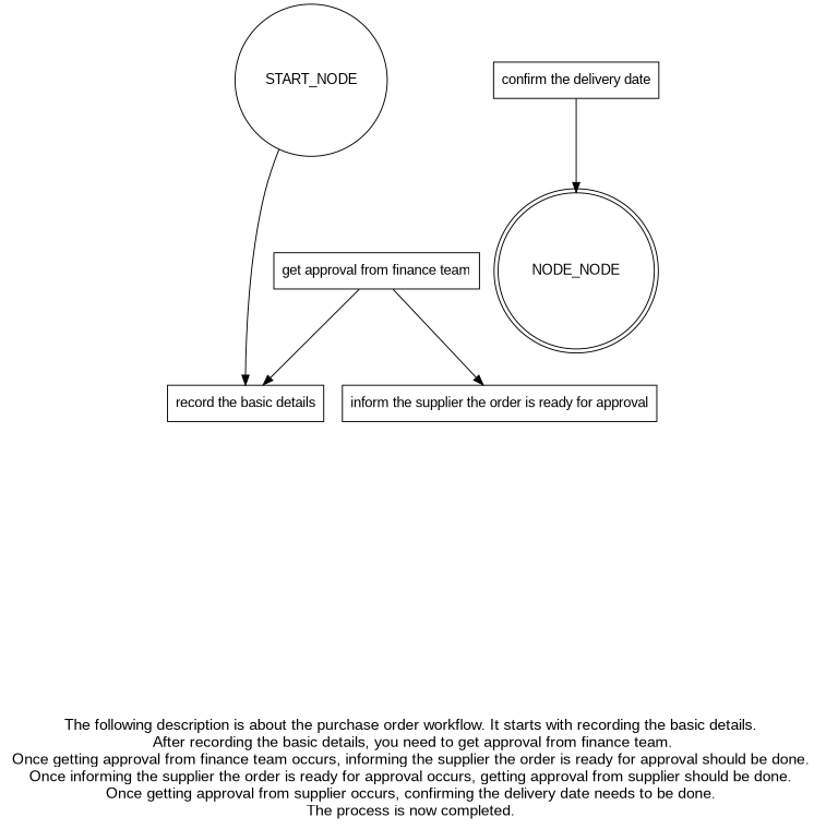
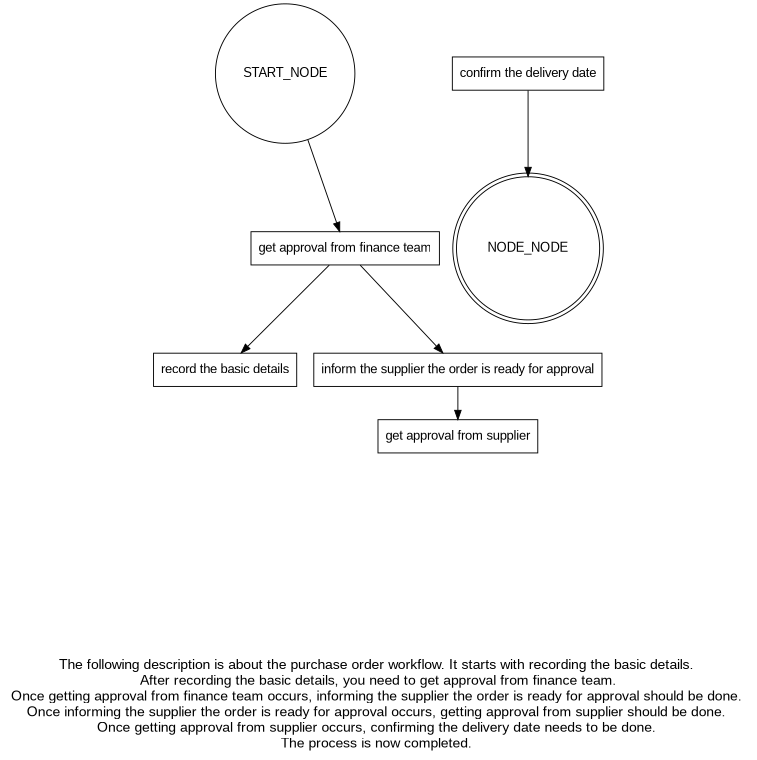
  digraph {
    fontname="Liberation Sans"
    fontsize=15
    label="\n\n\nThe following description is about the purchase order workflow. It starts with recording the basic details. \nAfter recording the basic details, you need to get approval from finance team.\nOnce getting approval from finance team occurs, informing the supplier the order is ready for approval should be done. \nOnce informing the supplier the order is ready for approval occurs, getting approval from supplier should be done. \nOnce getting approval from supplier occurs, confirming the delivery date needs to be done. \nThe process is now completed. \n"
    rankdir=TB
    node [fontname="Liberation Sans" shape=box]
    edge [fontname="Liberation Sans"]
    "record the basic details"
    "get approval from finance team"
    "inform the supplier the order is ready for approval"
+   "get approval from supplier"
    "confirm the delivery date"
    n6 [label=NODE_NODE shape=doublecircle width=0.2]
    START_NODE [shape=circle width=0.3]
    subgraph sub_1 {
      "record the basic details"
      "get approval from finance team"
      "inform the supplier the order is ready for approval"
+     "get approval from supplier"
      "confirm the delivery date"
    }
    "get approval from finance team" -> "record the basic details"
    "get approval from finance team" -> "inform the supplier the order is ready for approval"
+   "inform the supplier the order is ready for approval" -> "get approval from supplier"
    "confirm the delivery date" -> n6
-   START_NODE -> "record the basic details"
+   START_NODE -> "get approval from finance team"
  }
